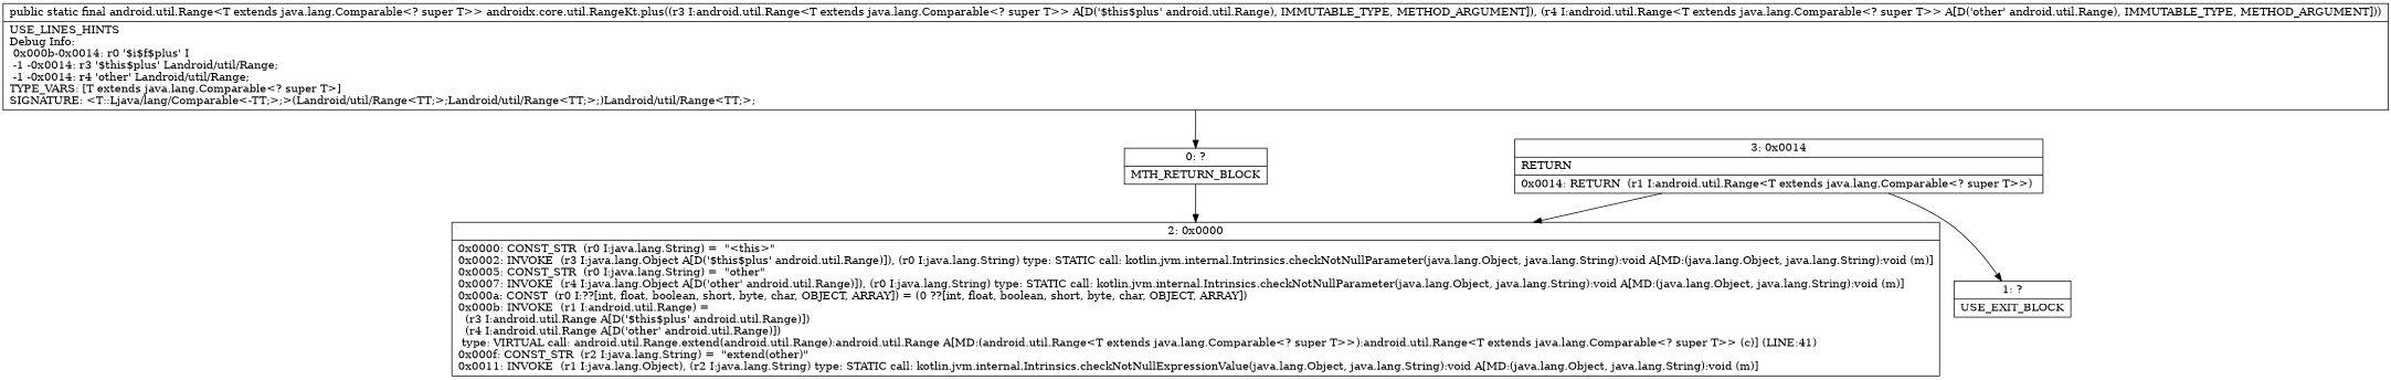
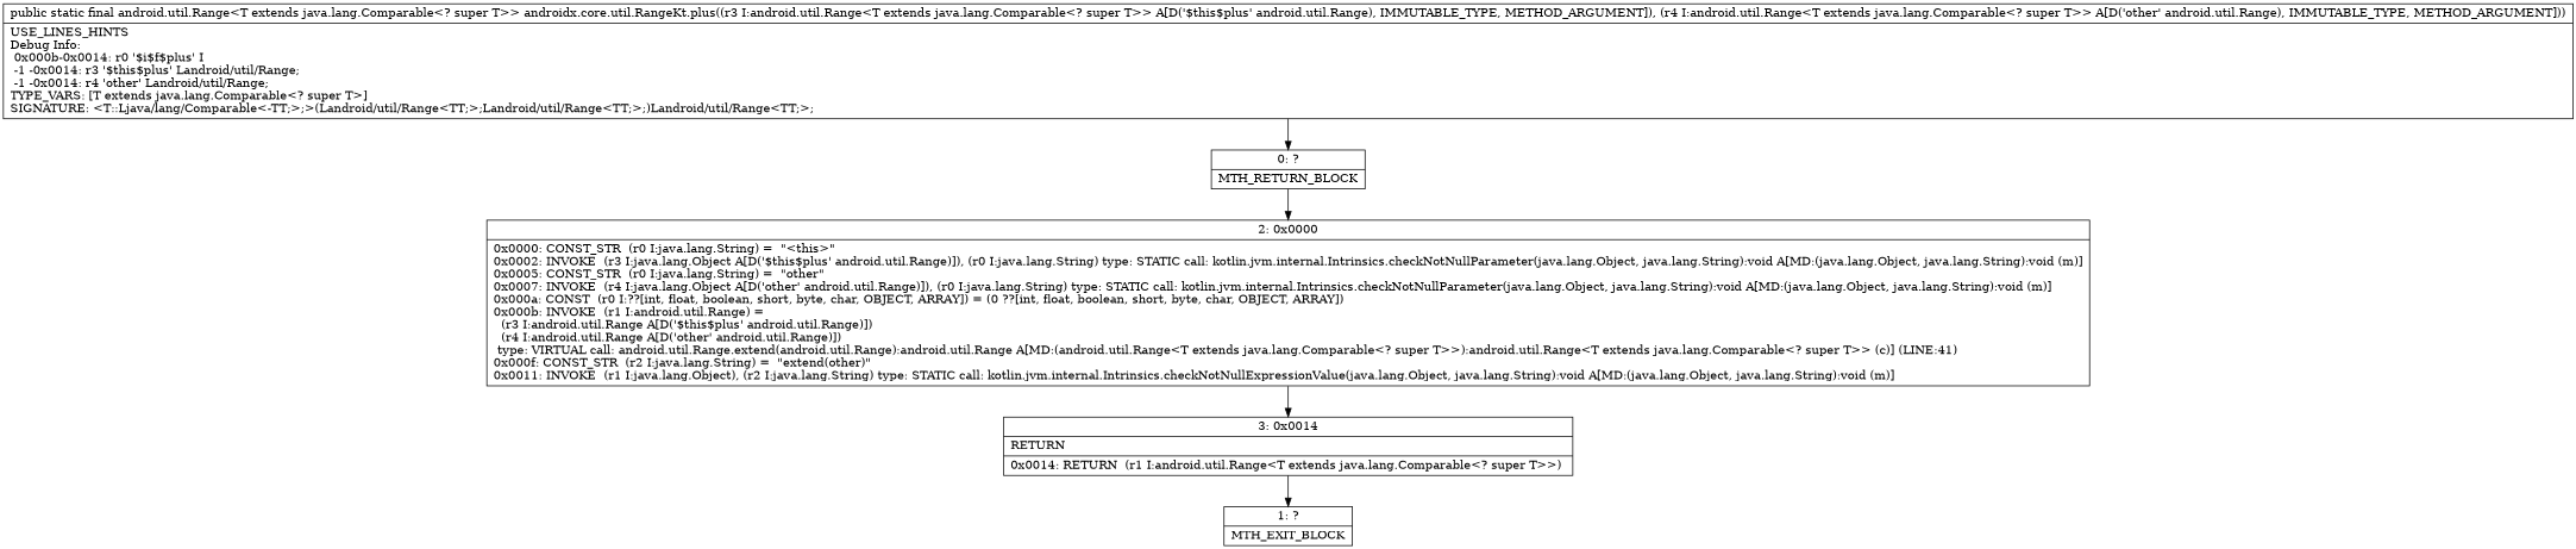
  digraph {
    node [shape=record]
    n1 [label="{0\:\ ?|MTH_RETURN_BLOCK\l}"]
    n2 [label="{2\:\ 0x0000|0x0000: CONST_STR  (r0 I:java.lang.String) =  \"\<this\>\" \l0x0002: INVOKE  (r3 I:java.lang.Object A[D('$this$plus' android.util.Range)]), (r0 I:java.lang.String) type: STATIC call: kotlin.jvm.internal.Intrinsics.checkNotNullParameter(java.lang.Object, java.lang.String):void A[MD:(java.lang.Object, java.lang.String):void (m)]\l0x0005: CONST_STR  (r0 I:java.lang.String) =  \"other\" \l0x0007: INVOKE  (r4 I:java.lang.Object A[D('other' android.util.Range)]), (r0 I:java.lang.String) type: STATIC call: kotlin.jvm.internal.Intrinsics.checkNotNullParameter(java.lang.Object, java.lang.String):void A[MD:(java.lang.Object, java.lang.String):void (m)]\l0x000a: CONST  (r0 I:??[int, float, boolean, short, byte, char, OBJECT, ARRAY]) = (0 ??[int, float, boolean, short, byte, char, OBJECT, ARRAY]) \l0x000b: INVOKE  (r1 I:android.util.Range) = \l  (r3 I:android.util.Range A[D('$this$plus' android.util.Range)])\l  (r4 I:android.util.Range A[D('other' android.util.Range)])\l type: VIRTUAL call: android.util.Range.extend(android.util.Range):android.util.Range A[MD:(android.util.Range\<T extends java.lang.Comparable\<? super T\>\>):android.util.Range\<T extends java.lang.Comparable\<? super T\>\> (c)] (LINE:41)\l0x000f: CONST_STR  (r2 I:java.lang.String) =  \"extend(other)\" \l0x0011: INVOKE  (r1 I:java.lang.Object), (r2 I:java.lang.String) type: STATIC call: kotlin.jvm.internal.Intrinsics.checkNotNullExpressionValue(java.lang.Object, java.lang.String):void A[MD:(java.lang.Object, java.lang.String):void (m)]\l}"]
    n3 [label="{3\:\ 0x0014|RETURN\l|0x0014: RETURN  (r1 I:android.util.Range\<T extends java.lang.Comparable\<? super T\>\>) \l}"]
-   n4 [label="{1\:\ ?|USE_EXIT_BLOCK\l}"]
+   n4 [label="{1\:\ ?|MTH_EXIT_BLOCK\l}"]
    n5 [label="{public static final android.util.Range\<T extends java.lang.Comparable\<? super T\>\> androidx.core.util.RangeKt.plus((r3 I:android.util.Range\<T extends java.lang.Comparable\<? super T\>\> A[D('$this$plus' android.util.Range), IMMUTABLE_TYPE, METHOD_ARGUMENT]), (r4 I:android.util.Range\<T extends java.lang.Comparable\<? super T\>\> A[D('other' android.util.Range), IMMUTABLE_TYPE, METHOD_ARGUMENT]))  | USE_LINES_HINTS\lDebug Info:\l  0x000b\-0x0014: r0 '$i$f$plus' I\l  \-1 \-0x0014: r3 '$this$plus' Landroid\/util\/Range;\l  \-1 \-0x0014: r4 'other' Landroid\/util\/Range;\lTYPE_VARS: [T extends java.lang.Comparable\<? super T\>]\lSIGNATURE: \<T::Ljava\/lang\/Comparable\<\-TT;\>;\>(Landroid\/util\/Range\<TT;\>;Landroid\/util\/Range\<TT;\>;)Landroid\/util\/Range\<TT;\>;\l}"]
    n1 -> n2
-   n3 -> n2
+   n2 -> n3
    n3 -> n4
    n5 -> n1
  }
